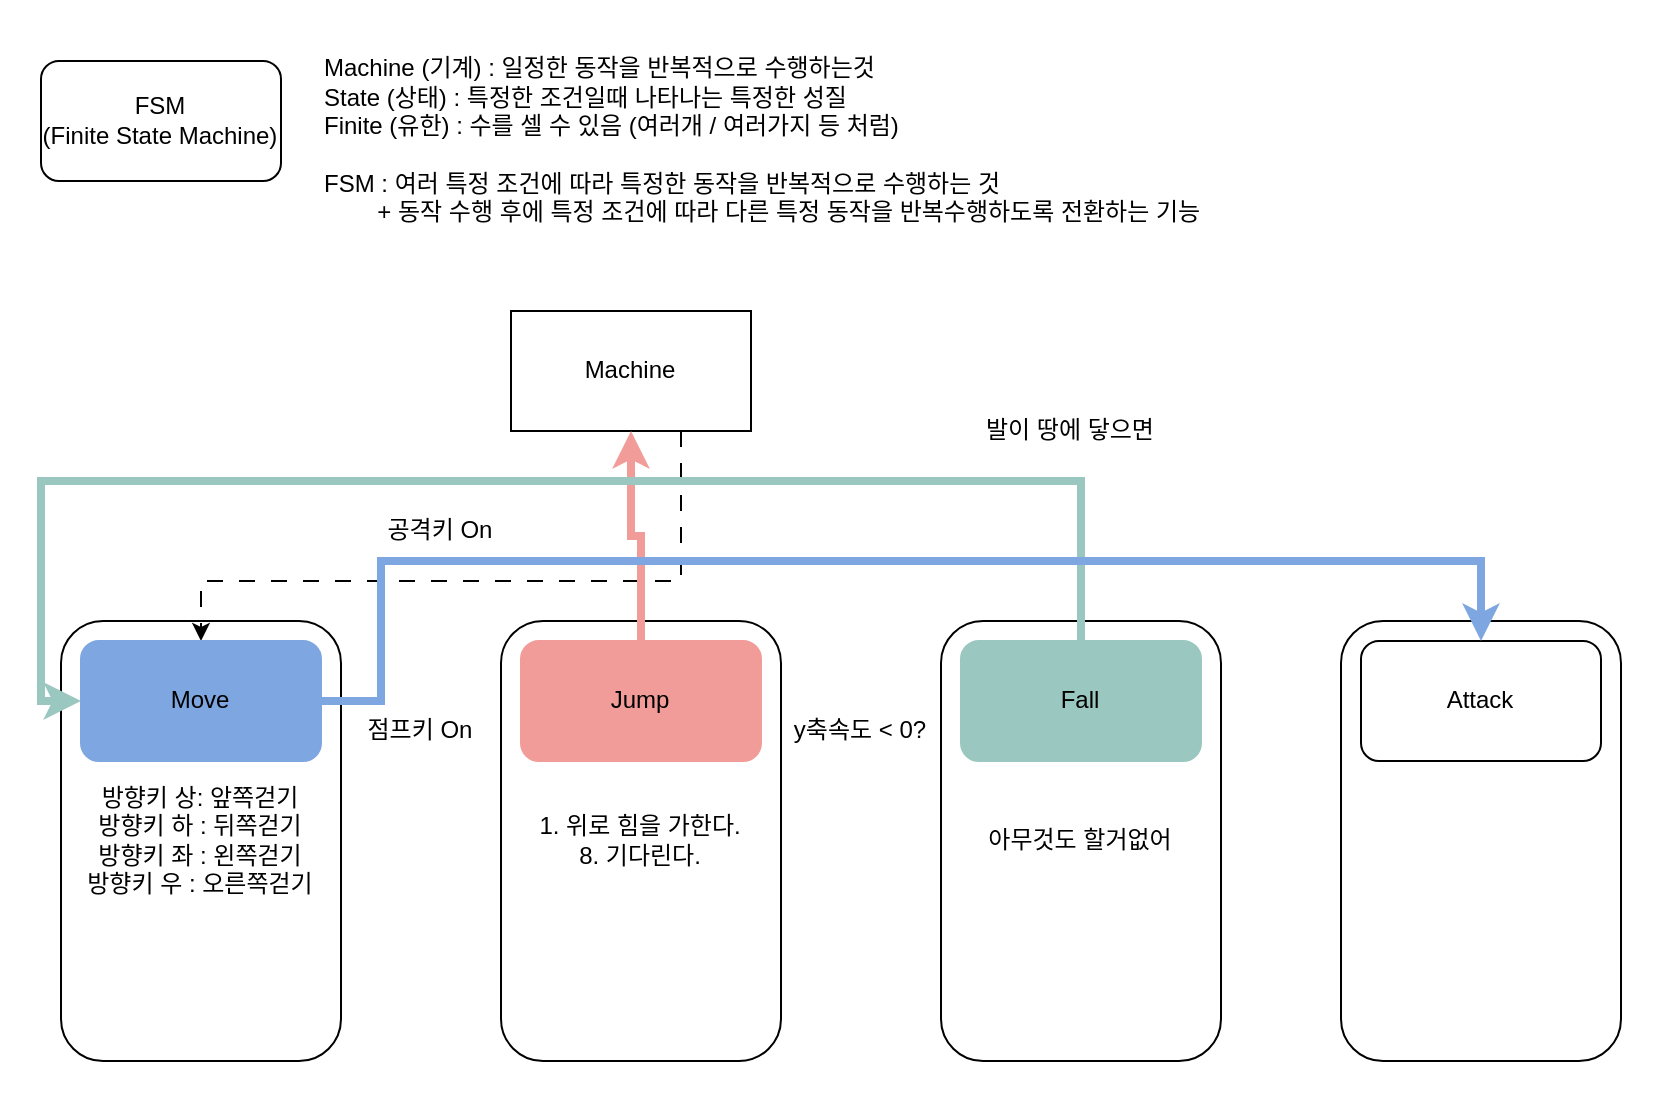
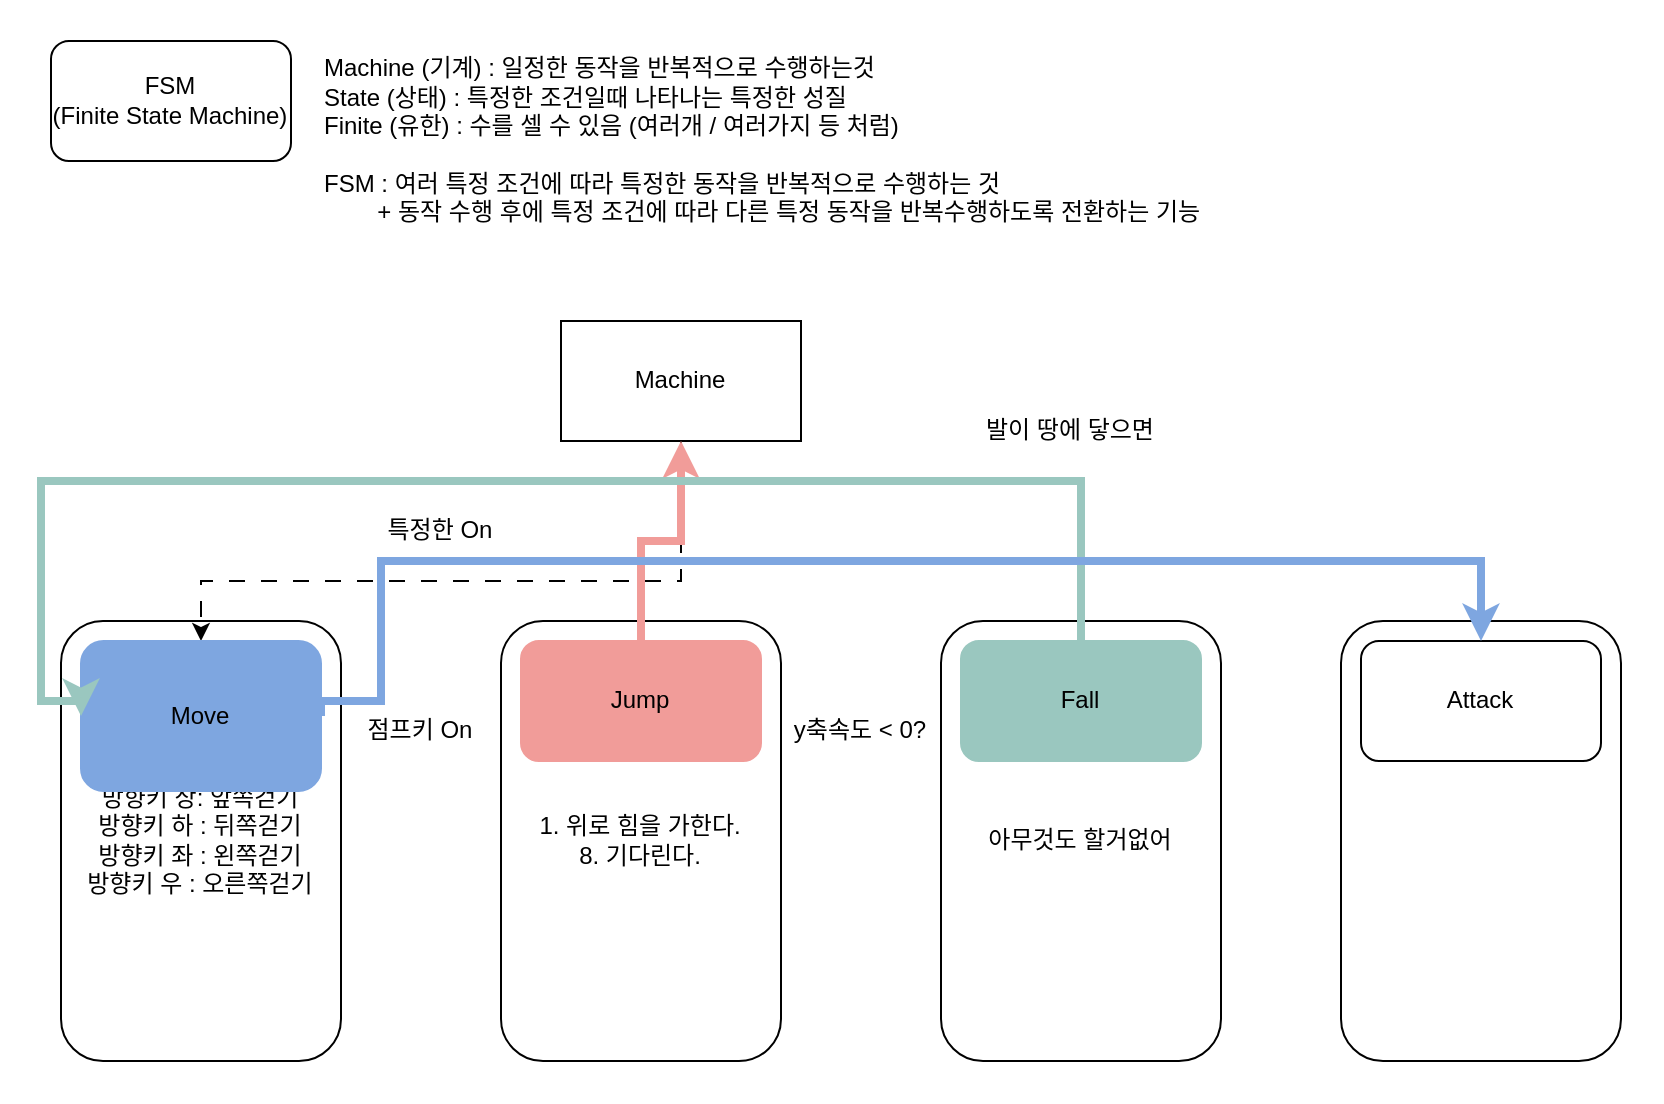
  <mxCell id="0" />
  <mxCell id="1" parent="0" />
  <mxCell id="2" value="" style="rounded=1;whiteSpace=wrap;html=1;" vertex="1" parent="1"><mxGeometry x="670" y="310" width="140" height="220" as="geometry" /></mxCell>
  <mxCell id="3" value="아무것도 할거없어" style="rounded=1;whiteSpace=wrap;html=1;" vertex="1" parent="1"><mxGeometry x="470" y="310" width="140" height="220" as="geometry" /></mxCell>
  <mxCell id="4" value="1. 위로 힘을 가한다.&lt;br&gt;8. 기다린다." style="rounded=1;whiteSpace=wrap;html=1;" vertex="1" parent="1"><mxGeometry x="250" y="310" width="140" height="220" as="geometry" /></mxCell>
  <mxCell id="5" value="방향키 상: 앞쪽걷기&lt;br&gt;방향키 하 : 뒤쪽걷기&lt;br&gt;방향키 좌 : 왼쪽걷기&lt;br&gt;방향키 우 : 오른쪽걷기" style="rounded=1;whiteSpace=wrap;html=1;" vertex="1" parent="1"><mxGeometry x="30" y="310" width="140" height="220" as="geometry" /></mxCell>
- <mxCell id="6" value="FSM&lt;br&gt;(Finite State Machine)" style="rounded=1;whiteSpace=wrap;html=1;" vertex="1" parent="1"><mxGeometry x="20" y="30" width="120" height="60" as="geometry" /></mxCell>
+ <mxCell id="6" value="FSM&lt;br&gt;(Finite State Machine)" style="rounded=1;whiteSpace=wrap;html=1;" vertex="1" parent="1"><mxGeometry x="25" y="20" width="120" height="60" as="geometry" /></mxCell>
  <mxCell id="7" value="Machine (기계) : 일정한 동작을 반복적으로 수행하는것&lt;br&gt;State (상태) : 특정한 조건일때 나타나는 특정한 성질&lt;br&gt;Finite (유한) : 수를 셀 수 있음 (여러개 / 여러가지 등 처럼)&lt;br&gt;&lt;br&gt;FSM : 여러 특정 조건에 따라 특정한 동작을 반복적으로 수행하는 것&lt;br&gt;&lt;span style=&quot;white-space: pre;&quot;&gt;&lt;span style=&quot;white-space: pre;&quot;&gt;&#09;&lt;/span&gt;+&lt;/span&gt;&amp;nbsp;동작 수행 후에 특정 조건에 따라 다른 특정 동작을 반복수행하도록 전환하는 기능&amp;nbsp;" style="text;html=1;strokeColor=none;fillColor=none;align=left;verticalAlign=middle;whiteSpace=wrap;rounded=0;" vertex="1" parent="1"><mxGeometry x="160" y="20" width="540" height="100" as="geometry" /></mxCell>
  <mxCell id="8" style="edgeStyle=orthogonalEdgeStyle;rounded=0;orthogonalLoop=1;jettySize=auto;html=1;entryX=0.5;entryY=0;entryDx=0;entryDy=0;dashed=1;dashPattern=8 8;" edge="1" parent="1" source="9" target="10"><mxGeometry relative="1" as="geometry"><Array as="points"><mxPoint x="340" y="290" /><mxPoint x="100" y="290" /></Array></mxGeometry></mxCell>
- <mxCell id="9" value="Machine" style="whiteSpace=wrap;html=1;" vertex="1" parent="1"><mxGeometry x="255" y="155" width="120" height="60" as="geometry" /></mxCell>
- <mxCell id="10" value="Move" style="rounded=1;whiteSpace=wrap;html=1;strokeColor=#7EA6E0;fillColor=#7EA6E0;" vertex="1" parent="1"><mxGeometry x="40" y="320" width="120" height="60" as="geometry" /></mxCell>
+ <mxCell id="9" value="Machine" style="whiteSpace=wrap;html=1;" vertex="1" parent="1"><mxGeometry x="280" y="160" width="120" height="60" as="geometry" /></mxCell>
+ <mxCell id="10" value="Move" style="rounded=1;whiteSpace=wrap;html=1;strokeColor=#7EA6E0;fillColor=#7EA6E0;" vertex="1" parent="1"><mxGeometry x="40" y="320" width="120" height="75" as="geometry" /></mxCell>
  <mxCell id="11" style="edgeStyle=orthogonalEdgeStyle;rounded=0;orthogonalLoop=1;jettySize=auto;html=1;strokeColor=#F19C99;strokeWidth=4;" edge="1" parent="1" source="12" target="9"><mxGeometry relative="1" as="geometry" /></mxCell>
  <mxCell id="12" value="Jump" style="rounded=1;whiteSpace=wrap;html=1;strokeColor=#F19C99;fillColor=#F19C99;" vertex="1" parent="1"><mxGeometry x="260" y="320" width="120" height="60" as="geometry" /></mxCell>
  <mxCell id="13" value="Attack" style="rounded=1;whiteSpace=wrap;html=1;" vertex="1" parent="1"><mxGeometry x="680" y="320" width="120" height="60" as="geometry" /></mxCell>
  <mxCell id="14" style="edgeStyle=orthogonalEdgeStyle;rounded=0;orthogonalLoop=1;jettySize=auto;html=1;entryX=0;entryY=0.5;entryDx=0;entryDy=0;strokeColor=#9AC7BF;strokeWidth=4;" edge="1" parent="1" source="15" target="10"><mxGeometry relative="1" as="geometry"><Array as="points"><mxPoint x="540" y="240" /><mxPoint x="20" y="240" /><mxPoint x="20" y="350" /></Array></mxGeometry></mxCell>
  <mxCell id="15" value="Fall" style="rounded=1;whiteSpace=wrap;html=1;strokeColor=#9AC7BF;fillColor=#9AC7BF;" vertex="1" parent="1"><mxGeometry x="480" y="320" width="120" height="60" as="geometry" /></mxCell>
  <mxCell id="16" value="점프키 On" style="text;html=1;strokeColor=none;fillColor=none;align=center;verticalAlign=middle;whiteSpace=wrap;rounded=0;" vertex="1" parent="1"><mxGeometry x="180" y="350" width="60" height="30" as="geometry" /></mxCell>
  <mxCell id="17" style="edgeStyle=orthogonalEdgeStyle;rounded=0;orthogonalLoop=1;jettySize=auto;html=1;strokeWidth=4;strokeColor=#7EA6E0;exitX=1;exitY=0.5;exitDx=0;exitDy=0;" edge="1" parent="1" source="10" target="13"><mxGeometry relative="1" as="geometry"><mxPoint x="170" y="360" as="sourcePoint" /><mxPoint x="270" y="360" as="targetPoint" /><Array as="points"><mxPoint x="190" y="350" /><mxPoint x="190" y="280" /><mxPoint x="740" y="280" /></Array></mxGeometry></mxCell>
- <mxCell id="18" value="공격키 On" style="text;html=1;strokeColor=none;fillColor=none;align=center;verticalAlign=middle;whiteSpace=wrap;rounded=0;" vertex="1" parent="1"><mxGeometry x="190" y="250" width="60" height="30" as="geometry" /></mxCell>
+ <mxCell id="18" value="특정한 On" style="text;html=1;strokeColor=none;fillColor=none;align=center;verticalAlign=middle;whiteSpace=wrap;rounded=0;" vertex="1" parent="1"><mxGeometry x="190" y="250" width="60" height="30" as="geometry" /></mxCell>
  <mxCell id="19" value="y축속도 &amp;lt; 0?" style="text;html=1;strokeColor=none;fillColor=none;align=center;verticalAlign=middle;whiteSpace=wrap;rounded=0;" vertex="1" parent="1"><mxGeometry x="390" y="350" width="80" height="30" as="geometry" /></mxCell>
  <mxCell id="20" value="발이 땅에 닿으면" style="text;html=1;strokeColor=none;fillColor=none;align=center;verticalAlign=middle;whiteSpace=wrap;rounded=0;" vertex="1" parent="1"><mxGeometry x="480" y="200" width="110" height="30" as="geometry" /></mxCell>
